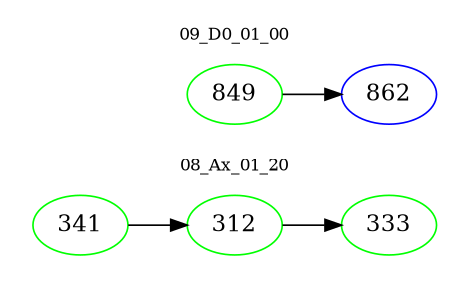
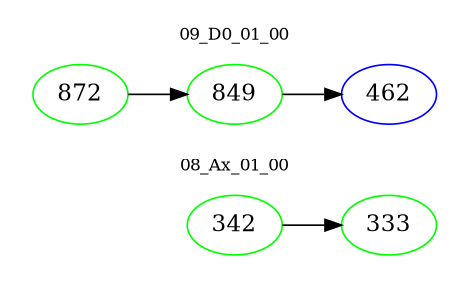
  digraph {
    rankdir=LR
    node [color=green]
    edge [color=black]
-   n1 [label=341]
-   n2 [label=312]
+   n2 [label=342]
    n3 [label=333]
+   n4 [label=872]
    n5 [label=849]
-   n6 [color=blue label=862]
+   n6 [color=blue label=462]
    subgraph cluster_1 {
      color=white
      fontsize=10
-     label="08_Ax_01_20"
-     n1
+     label="08_Ax_01_00"
      n2
      n3
    }
    subgraph cluster_2 {
      color=white
      fontsize=10
      label="09_D0_01_00"
+     n4
      n5
      n6
    }
-   n1 -> n2
    n2 -> n3
+   n4 -> n5
    n5 -> n6
  }
